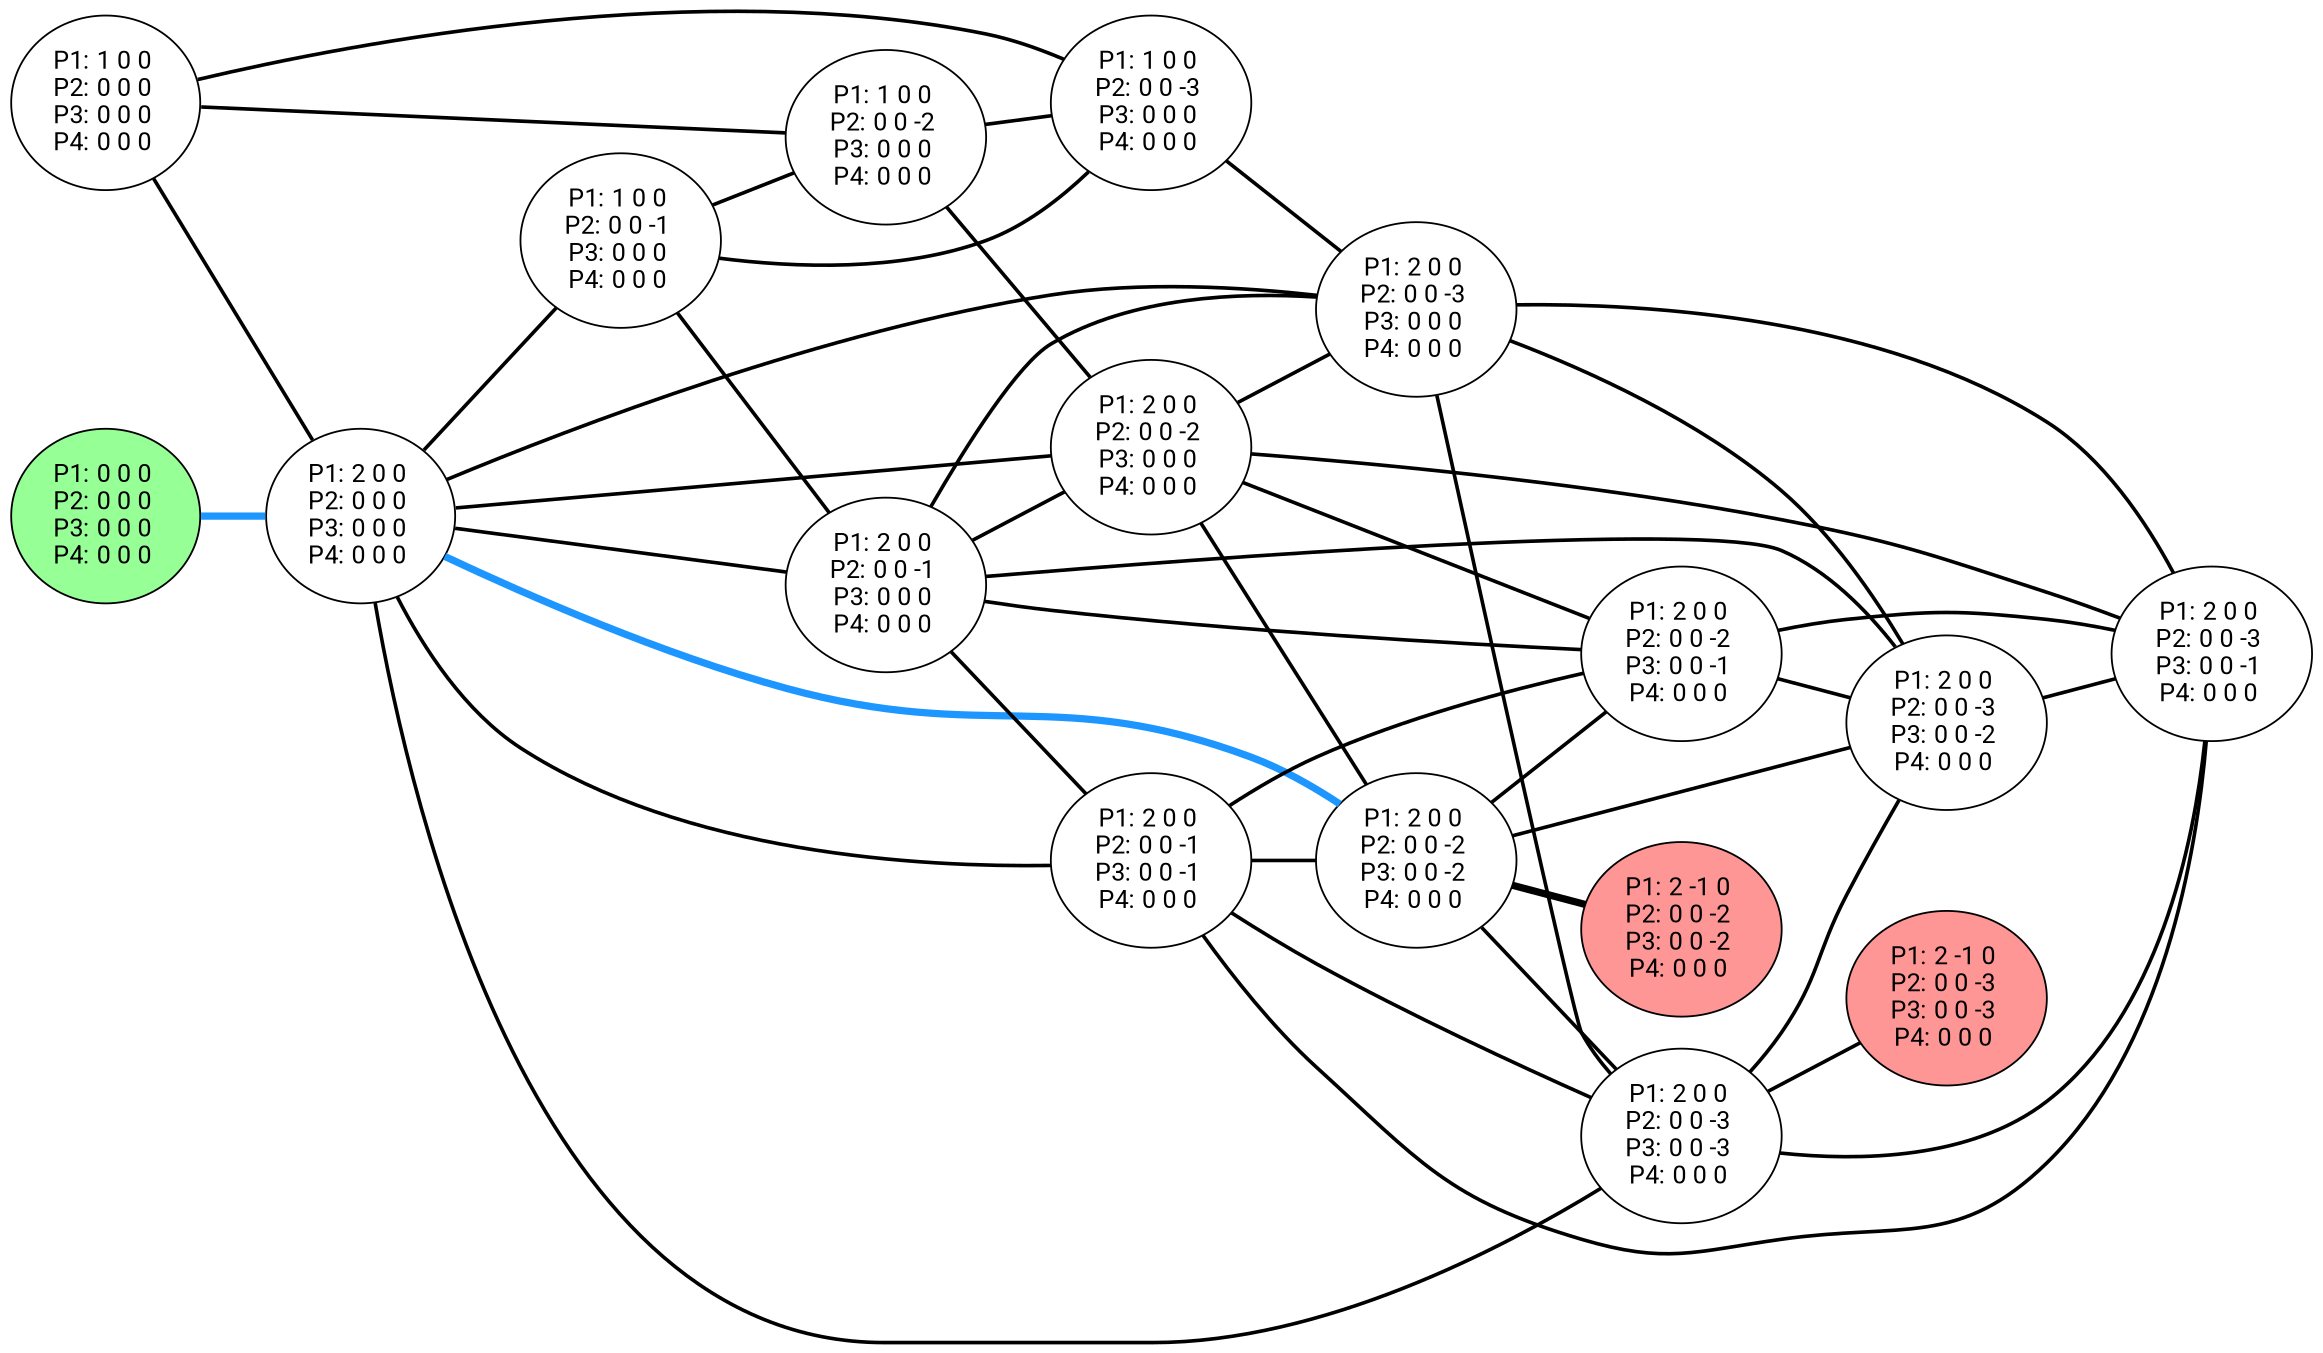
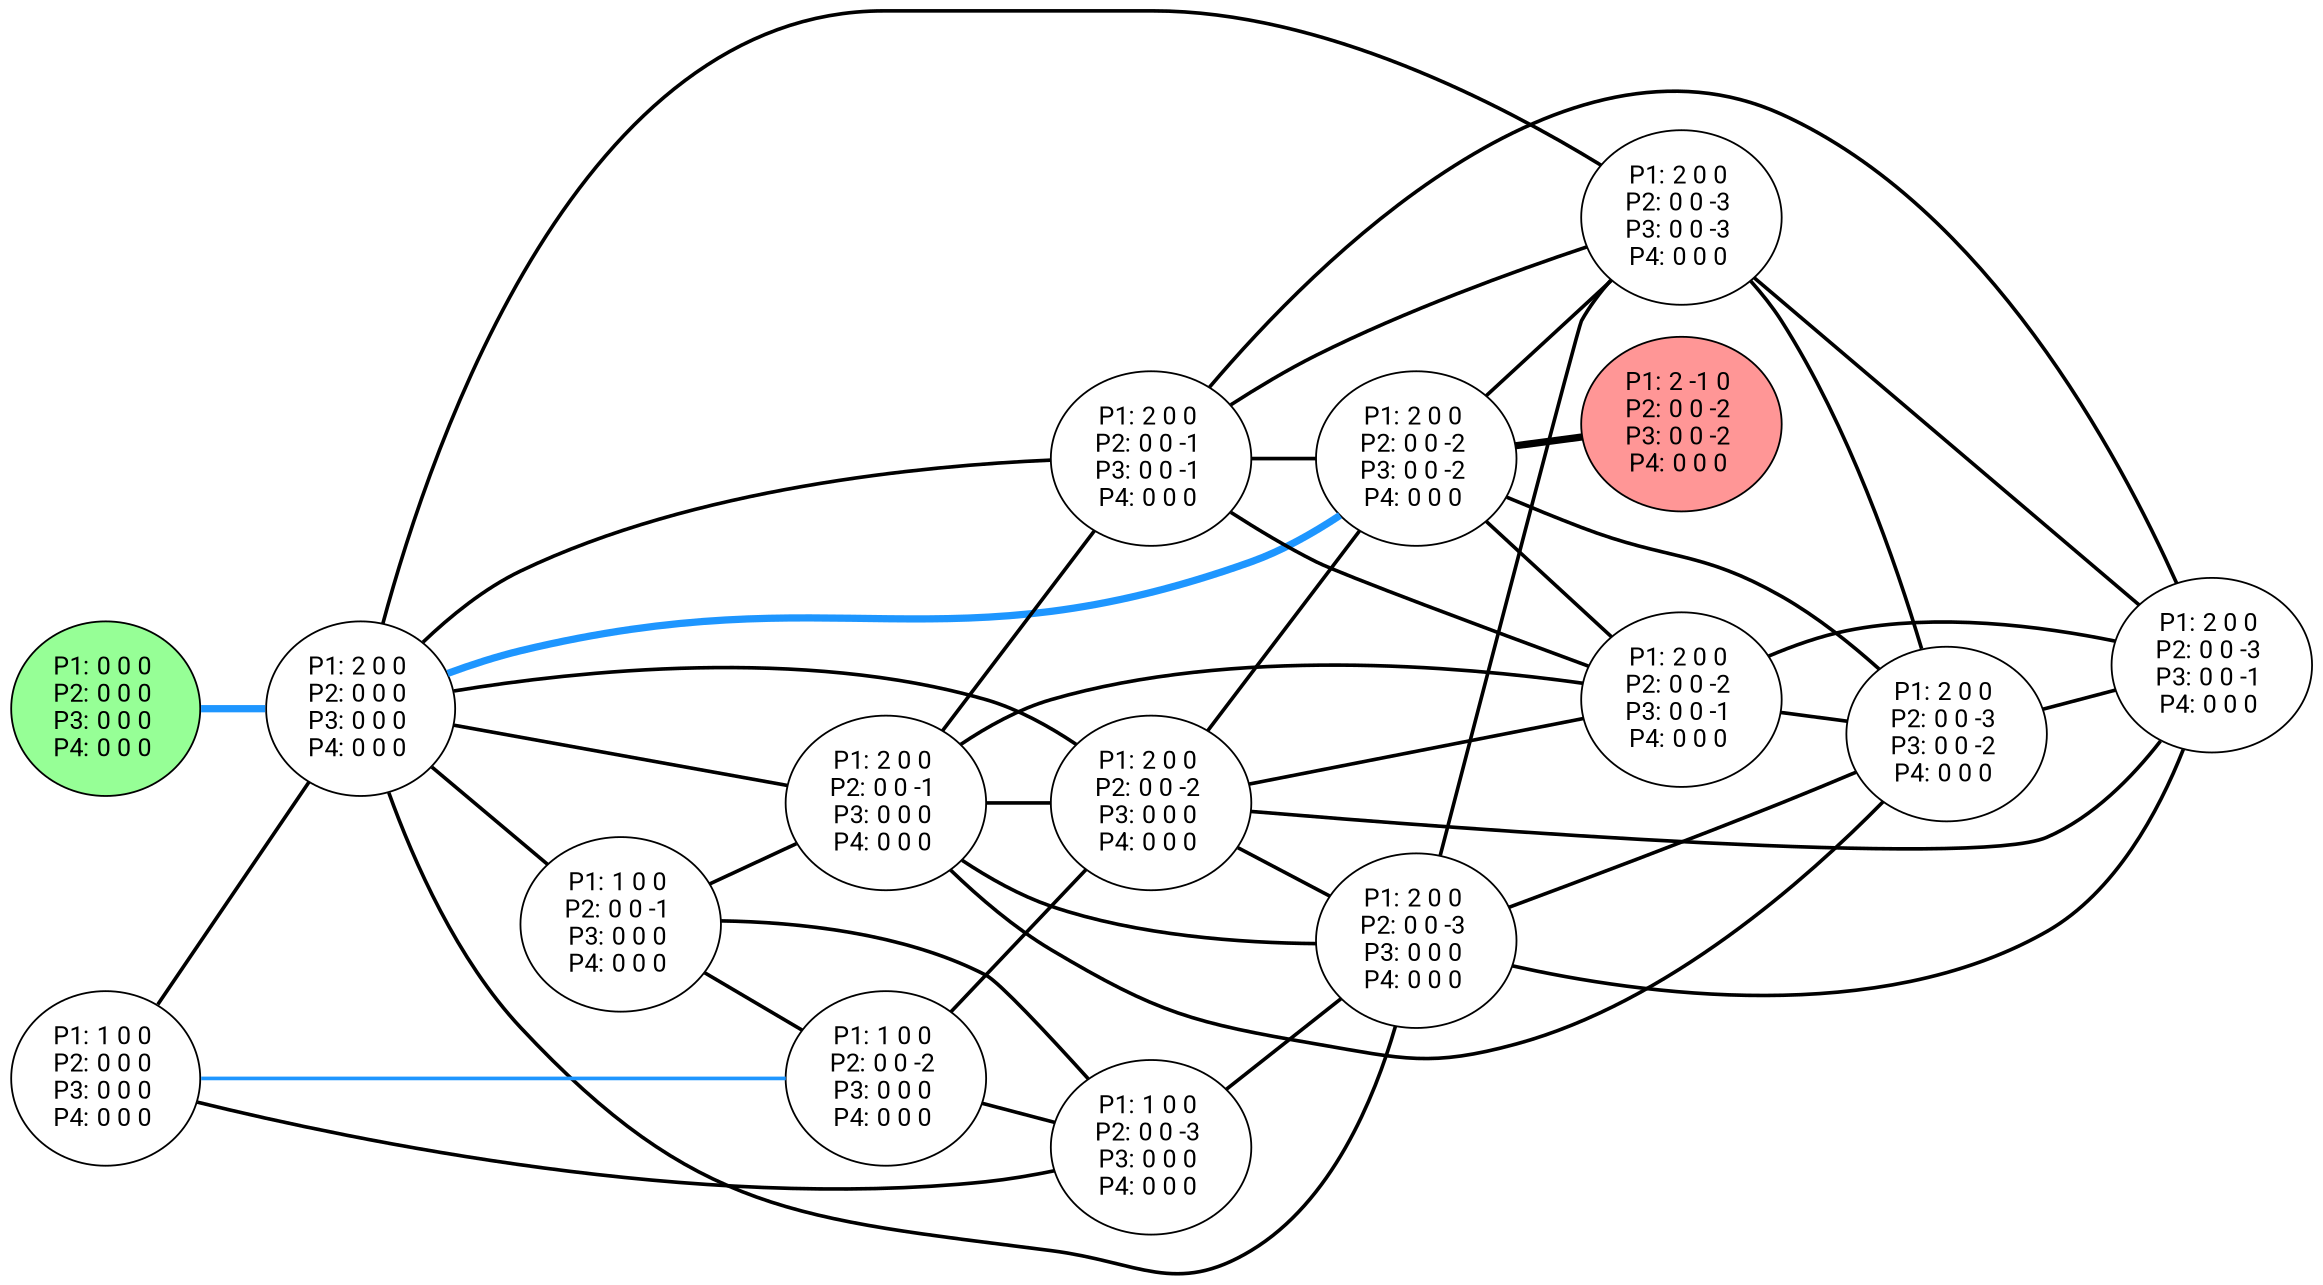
  graph {
    color=black
    fontname=Roboto
    rankdir=LR
    node [fontname=Roboto]
    edge [color=black fontname=Roboto style=bold]
    n1 [fillcolor="#96FF96" label="P1: 0 0 0 \nP2: 0 0 0 \nP3: 0 0 0 \nP4: 0 0 0 \n" style=filled]
    n2 [label="P1: 2 0 0 \nP2: 0 0 0 \nP3: 0 0 0 \nP4: 0 0 0 \n"]
    n3 [label="P1: 1 0 0 \nP2: 0 0 0 \nP3: 0 0 0 \nP4: 0 0 0 \n"]
    n4 [label="P1: 1 0 0 \nP2: 0 0 -2 \nP3: 0 0 0 \nP4: 0 0 0 \n"]
    n5 [label="P1: 1 0 0 \nP2: 0 0 -3 \nP3: 0 0 0 \nP4: 0 0 0 \n"]
    n6 [label="P1: 1 0 0 \nP2: 0 0 -1 \nP3: 0 0 0 \nP4: 0 0 0 \n"]
    n7 [label="P1: 2 0 0 \nP2: 0 0 -1 \nP3: 0 0 0 \nP4: 0 0 0 \n"]
    n8 [label="P1: 2 0 0 \nP2: 0 0 -2 \nP3: 0 0 0 \nP4: 0 0 0 \n"]
    n9 [label="P1: 2 0 0 \nP2: 0 0 -3 \nP3: 0 0 0 \nP4: 0 0 0 \n"]
    n10 [label="P1: 2 0 0 \nP2: 0 0 -1 \nP3: 0 0 -1 \nP4: 0 0 0 \n"]
    n11 [label="P1: 2 0 0 \nP2: 0 0 -2 \nP3: 0 0 -2 \nP4: 0 0 0 \n"]
    n12 [label="P1: 2 0 0 \nP2: 0 0 -3 \nP3: 0 0 -3 \nP4: 0 0 0 \n"]
    n13 [label="P1: 2 0 0 \nP2: 0 0 -2 \nP3: 0 0 -1 \nP4: 0 0 0 \n"]
    n14 [label="P1: 2 0 0 \nP2: 0 0 -3 \nP3: 0 0 -2 \nP4: 0 0 0 \n"]
    n15 [label="P1: 2 0 0 \nP2: 0 0 -3 \nP3: 0 0 -1 \nP4: 0 0 0 \n"]
    n16 [fillcolor="#FF9696" label="P1: 2 -1 0 \nP2: 0 0 -2 \nP3: 0 0 -2 \nP4: 0 0 0 \n" style=filled]
-   n17 [fillcolor="#FF9696" label="P1: 2 -1 0 \nP2: 0 0 -3 \nP3: 0 0 -3 \nP4: 0 0 0 \n" style=filled]
    n1 -- n2 [color="#1E96FF" penwidth=4.0]
    n2 -- n6
    n2 -- n7
    n2 -- n8
    n2 -- n9
    n2 -- n10
    n2 -- n11 [color="#1E96FF" penwidth=4.0]
    n2 -- n12
    n3 -- n2
-   n3 -- n4
+   n3 -- n4 [color="#1E96FF"]
    n3 -- n5
    n4 -- n5
    n4 -- n8
    n5 -- n9
    n6 -- n4
    n6 -- n5
    n6 -- n7
    n7 -- n8
    n7 -- n9
    n7 -- n10
    n7 -- n13
    n7 -- n14
    n8 -- n9
    n8 -- n11
    n8 -- n13
    n8 -- n15
    n9 -- n12
    n9 -- n14
    n9 -- n15
    n10 -- n11
    n10 -- n12
    n10 -- n13
    n10 -- n15
    n11 -- n12
    n11 -- n13
    n11 -- n14
    n11 -- n16 [penwidth=4.0]
    n12 -- n14
    n12 -- n15
-   n12 -- n17
    n13 -- n14
    n13 -- n15
    n14 -- n15
  }
